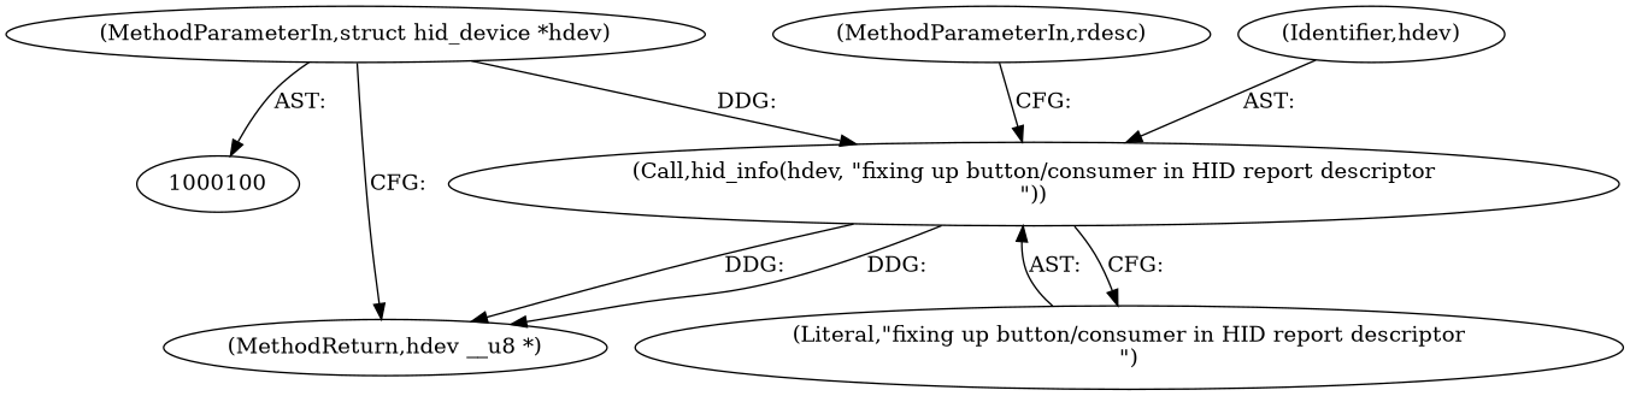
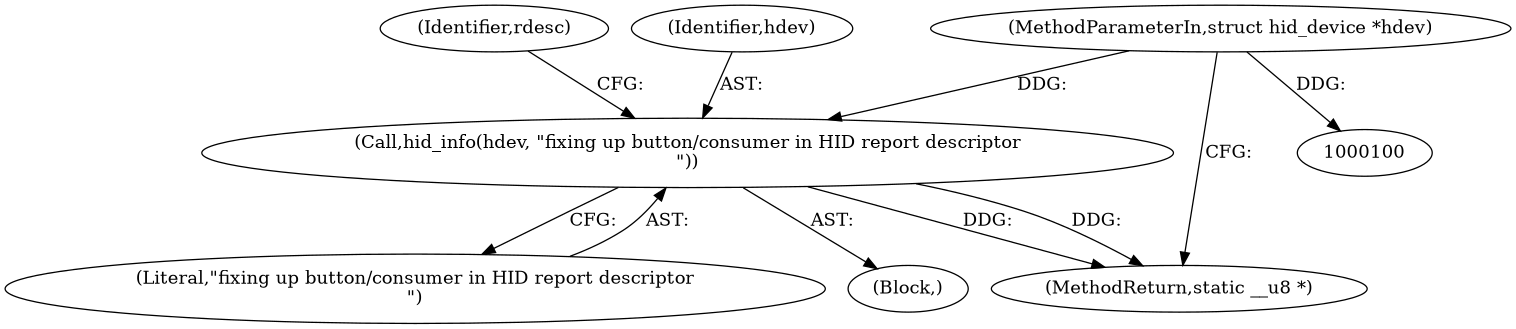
  digraph {
    n1 [label="(Call,hid_info(hdev, \"fixing up button/consumer in HID report descriptor\n\"))"]
    n2 [label="(Literal,\"fixing up button/consumer in HID report descriptor\n\")"]
-   n4 [label="(MethodReturn,hdev __u8 *)"]
+   n3 [label="(Block,)"]
+   n4 [label="(MethodReturn,static __u8 *)"]
    n5 [label="(MethodParameterIn,struct hid_device *hdev)"]
    1000100
-   n7 [label="(MethodParameterIn,rdesc)"]
+   n7 [label="(Identifier,rdesc)"]
    n8 [label="(Identifier,hdev)"]
    n1 -> n2 [label="CFG: "]
+   n1 -> n3 [label="AST: "]
    n1 -> n4 [label="DDG: "]
    n1 -> n4 [label="DDG: "]
    n2 -> n1 [label="AST: "]
    n5 -> n1 [label="DDG: "]
    n5 -> n4 [label="CFG: "]
-   n5 -> 1000100 [label="AST: "]
+   n5 -> 1000100 [label="DDG: "]
    n7 -> n1 [label="CFG: "]
    n8 -> n1 [label="AST: "]
  }
